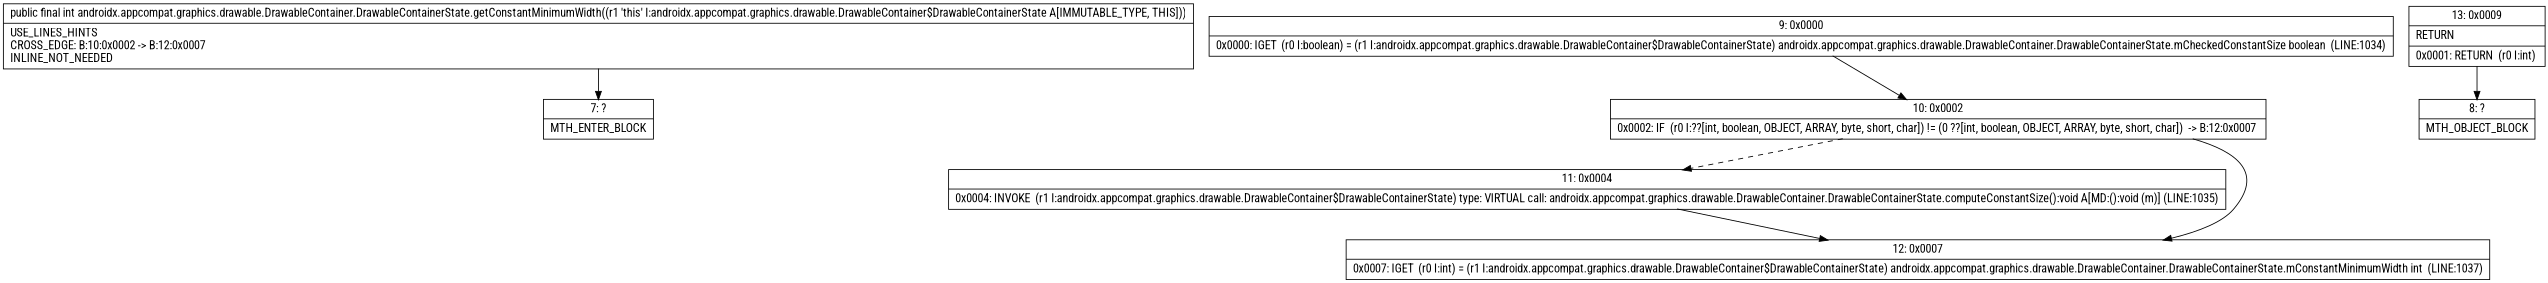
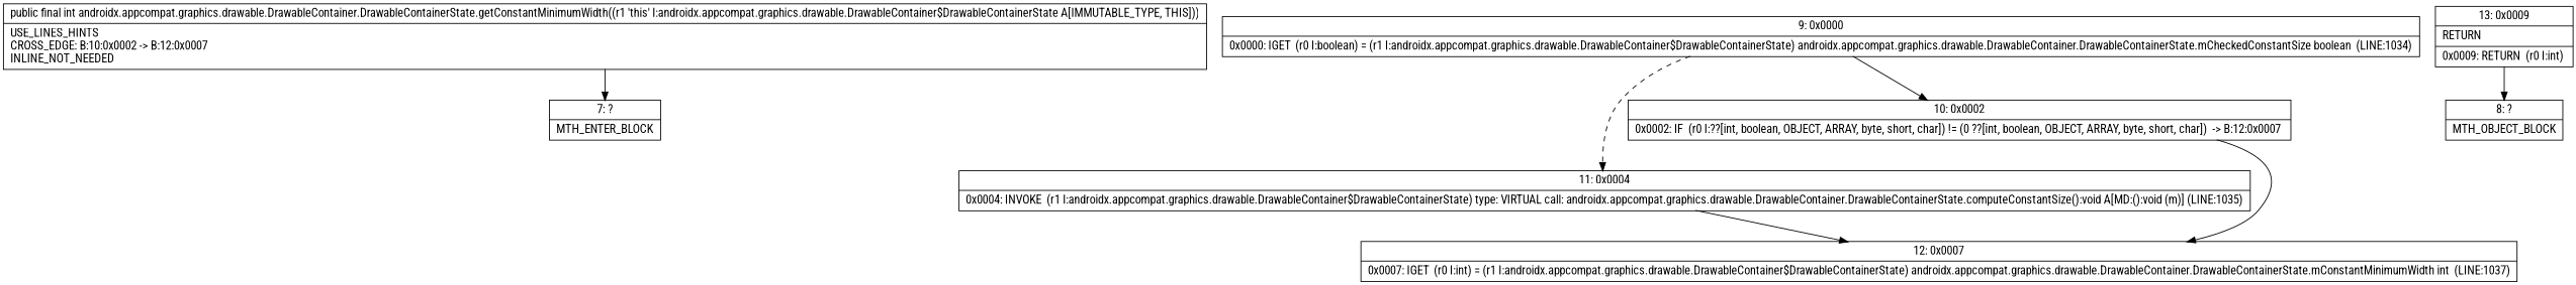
  digraph {
    fontname="Roboto Condensed"
    node [fontname="Roboto Condensed" shape=record]
    edge [fontname="Roboto Condensed"]
    n1 [label="{7\:\ ?|MTH_ENTER_BLOCK\l}"]
    n2 [label="{9\:\ 0x0000|0x0000: IGET  (r0 I:boolean) = (r1 I:androidx.appcompat.graphics.drawable.DrawableContainer$DrawableContainerState) androidx.appcompat.graphics.drawable.DrawableContainer.DrawableContainerState.mCheckedConstantSize boolean  (LINE:1034)\l}"]
    n3 [label="{10\:\ 0x0002|0x0002: IF  (r0 I:??[int, boolean, OBJECT, ARRAY, byte, short, char]) != (0 ??[int, boolean, OBJECT, ARRAY, byte, short, char])  \-\> B:12:0x0007 \l}"]
    n4 [label="{11\:\ 0x0004|0x0004: INVOKE  (r1 I:androidx.appcompat.graphics.drawable.DrawableContainer$DrawableContainerState) type: VIRTUAL call: androidx.appcompat.graphics.drawable.DrawableContainer.DrawableContainerState.computeConstantSize():void A[MD:():void (m)] (LINE:1035)\l}"]
    n5 [label="{12\:\ 0x0007|0x0007: IGET  (r0 I:int) = (r1 I:androidx.appcompat.graphics.drawable.DrawableContainer$DrawableContainerState) androidx.appcompat.graphics.drawable.DrawableContainer.DrawableContainerState.mConstantMinimumWidth int  (LINE:1037)\l}"]
-   n6 [label="{13\:\ 0x0009|RETURN\l|0x0001: RETURN  (r0 I:int) \l}"]
+   n6 [label="{13\:\ 0x0009|RETURN\l|0x0009: RETURN  (r0 I:int) \l}"]
    n7 [label="{8\:\ ?|MTH_OBJECT_BLOCK\l}"]
    n8 [label="{public final int androidx.appcompat.graphics.drawable.DrawableContainer.DrawableContainerState.getConstantMinimumWidth((r1 'this' I:androidx.appcompat.graphics.drawable.DrawableContainer$DrawableContainerState A[IMMUTABLE_TYPE, THIS]))  | USE_LINES_HINTS\lCROSS_EDGE: B:10:0x0002 \-\> B:12:0x0007\lINLINE_NOT_NEEDED\l}"]
    n2 -> n3
-   n3 -> n4 [style=dashed]
+   n2 -> n4 [style=dashed]
    n3 -> n5
    n4 -> n5
    n6 -> n7
    n8 -> n1
  }
